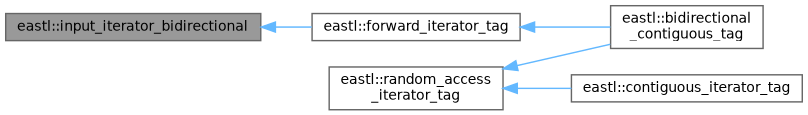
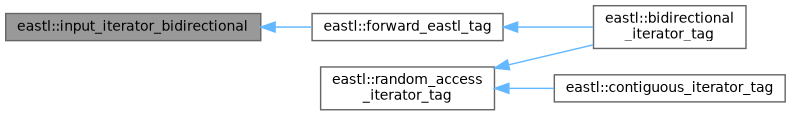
  digraph {
    fontname="DejaVu Sans"
    rankdir=LR
    node [color=gray40 fillcolor=white fontname="DejaVu Sans" fontsize=10 shape=box style=filled]
    edge [color=steelblue1 dir=back fontname="DejaVu Sans" fontsize=10 labelfontname=Helvetica labelfontsize=10 style=solid]
    n1 [fillcolor=grey60 fontcolor=black height=0.2 label="eastl::input_iterator_bidirectional" width=0.4]
-   n2 [height=0.2 label="eastl::forward_iterator_tag" width=0.4]
-   n3 [height=0.2 label="eastl::bidirectional\l_contiguous_tag" width=0.4]
+   n2 [height=0.2 label="eastl::forward_eastl_tag" width=0.4]
+   n3 [height=0.2 label="eastl::bidirectional\l_iterator_tag" width=0.4]
    n4 [height=0.2 label="eastl::random_access\l_iterator_tag" width=0.4]
    n5 [height=0.2 label="eastl::contiguous_iterator_tag" width=0.4]
    n1 -> n2
    n2 -> n3
    n4 -> n3
    n4 -> n5
  }
